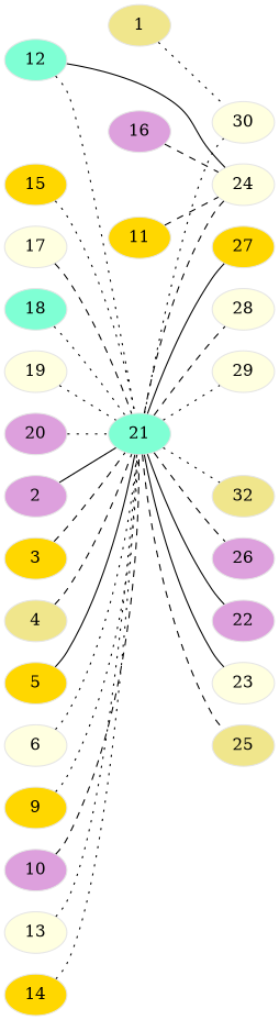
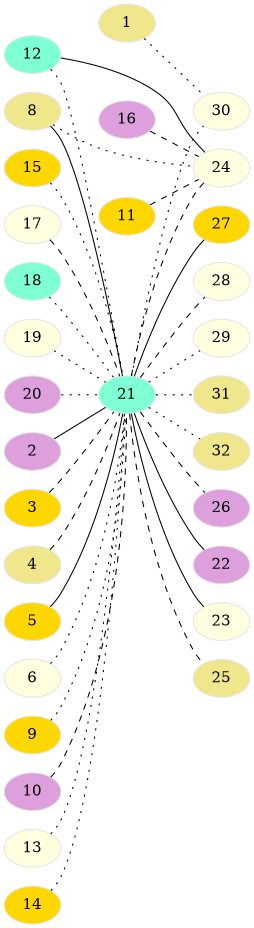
  graph {
    rankdir=LR
    node [color=gray90 fillcolor=lightyellow style=filled]
    edge [style=dotted weight=1.0]
    1 [fillcolor=khaki]
    30
    2 [fillcolor=plum]
    21 [fillcolor=aquamarine]
    26 [fillcolor=plum]
    24
    22 [fillcolor=plum]
    23
    25 [fillcolor=khaki]
    27 [fillcolor=gold]
    28
    29
+   31 [fillcolor=khaki]
    32 [fillcolor=khaki]
    3 [fillcolor=gold]
    4 [fillcolor=khaki]
    5 [fillcolor=gold]
    6
+   8 [fillcolor=khaki]
    9 [fillcolor=gold]
    10 [fillcolor=plum]
    11 [fillcolor=gold]
    12 [fillcolor=aquamarine]
    13
    14 [fillcolor=gold]
    15 [fillcolor=gold]
    16 [fillcolor=plum]
    17
    18 [fillcolor=aquamarine]
    19
    20 [fillcolor=plum]
    1 -- 30
    2 -- 21 [style=solid]
    21 -- 30 [weight=3.0]
    21 -- 26 [style=dashed weight=2.0]
    21 -- 24 [style=dashed weight=2.0]
    21 -- 22 [style=solid]
    21 -- 23 [style=solid]
    21 -- 25 [style=dashed]
    21 -- 27 [style=solid]
    21 -- 28 [style=dashed]
    21 -- 29
+   21 -- 31 [weight=5.0]
    21 -- 32
    3 -- 21 [style=dashed]
    4 -- 21 [style=dashed]
    5 -- 21 [style=solid weight=2.0]
    6 -- 21
+   8 -- 21 [style=solid]
+   8 -- 24
    9 -- 21
    10 -- 21 [style=dashed weight=2.0]
    11 -- 24 [style=dashed]
    12 -- 21 [weight=3.0]
    12 -- 24 [style=solid]
    13 -- 21
    14 -- 21
    15 -- 21
    16 -- 24 [style=dashed]
    17 -- 21 [style=dashed weight=2.0]
    18 -- 21
    19 -- 21
    20 -- 21 [weight=2.0]
  }
